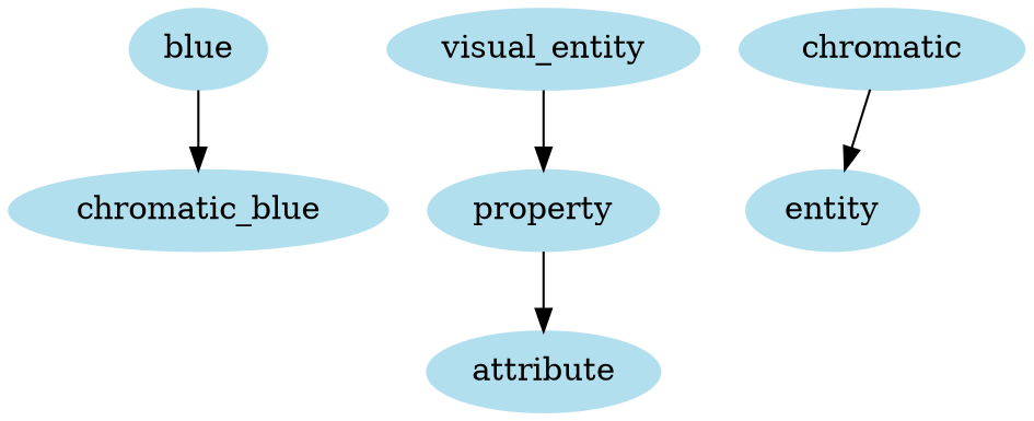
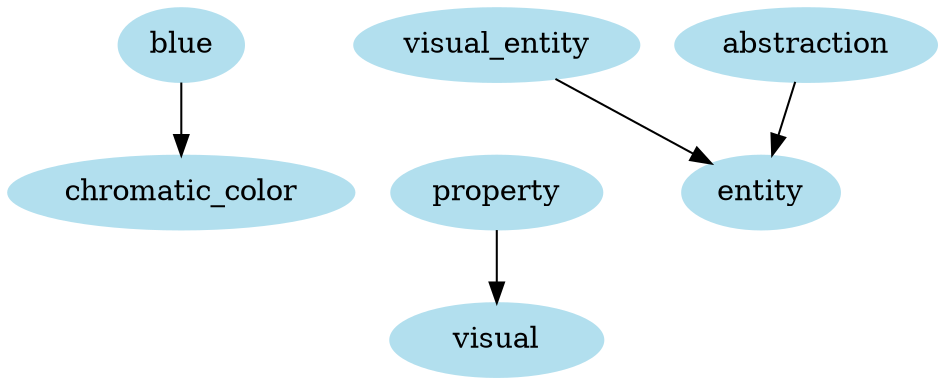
  digraph {
    node [color=lightblue2 style=filled]
    blue
-   chromatic_color [label=chromatic_blue]
+   chromatic_color
    n3 [label=visual_entity]
    property
-   attribute
-   abstraction [label=chromatic]
+   attribute [label=visual]
+   abstraction
    entity
    blue -> chromatic_color
-   n3 -> property
+   n3 -> entity
    property -> attribute
    abstraction -> entity
  }
